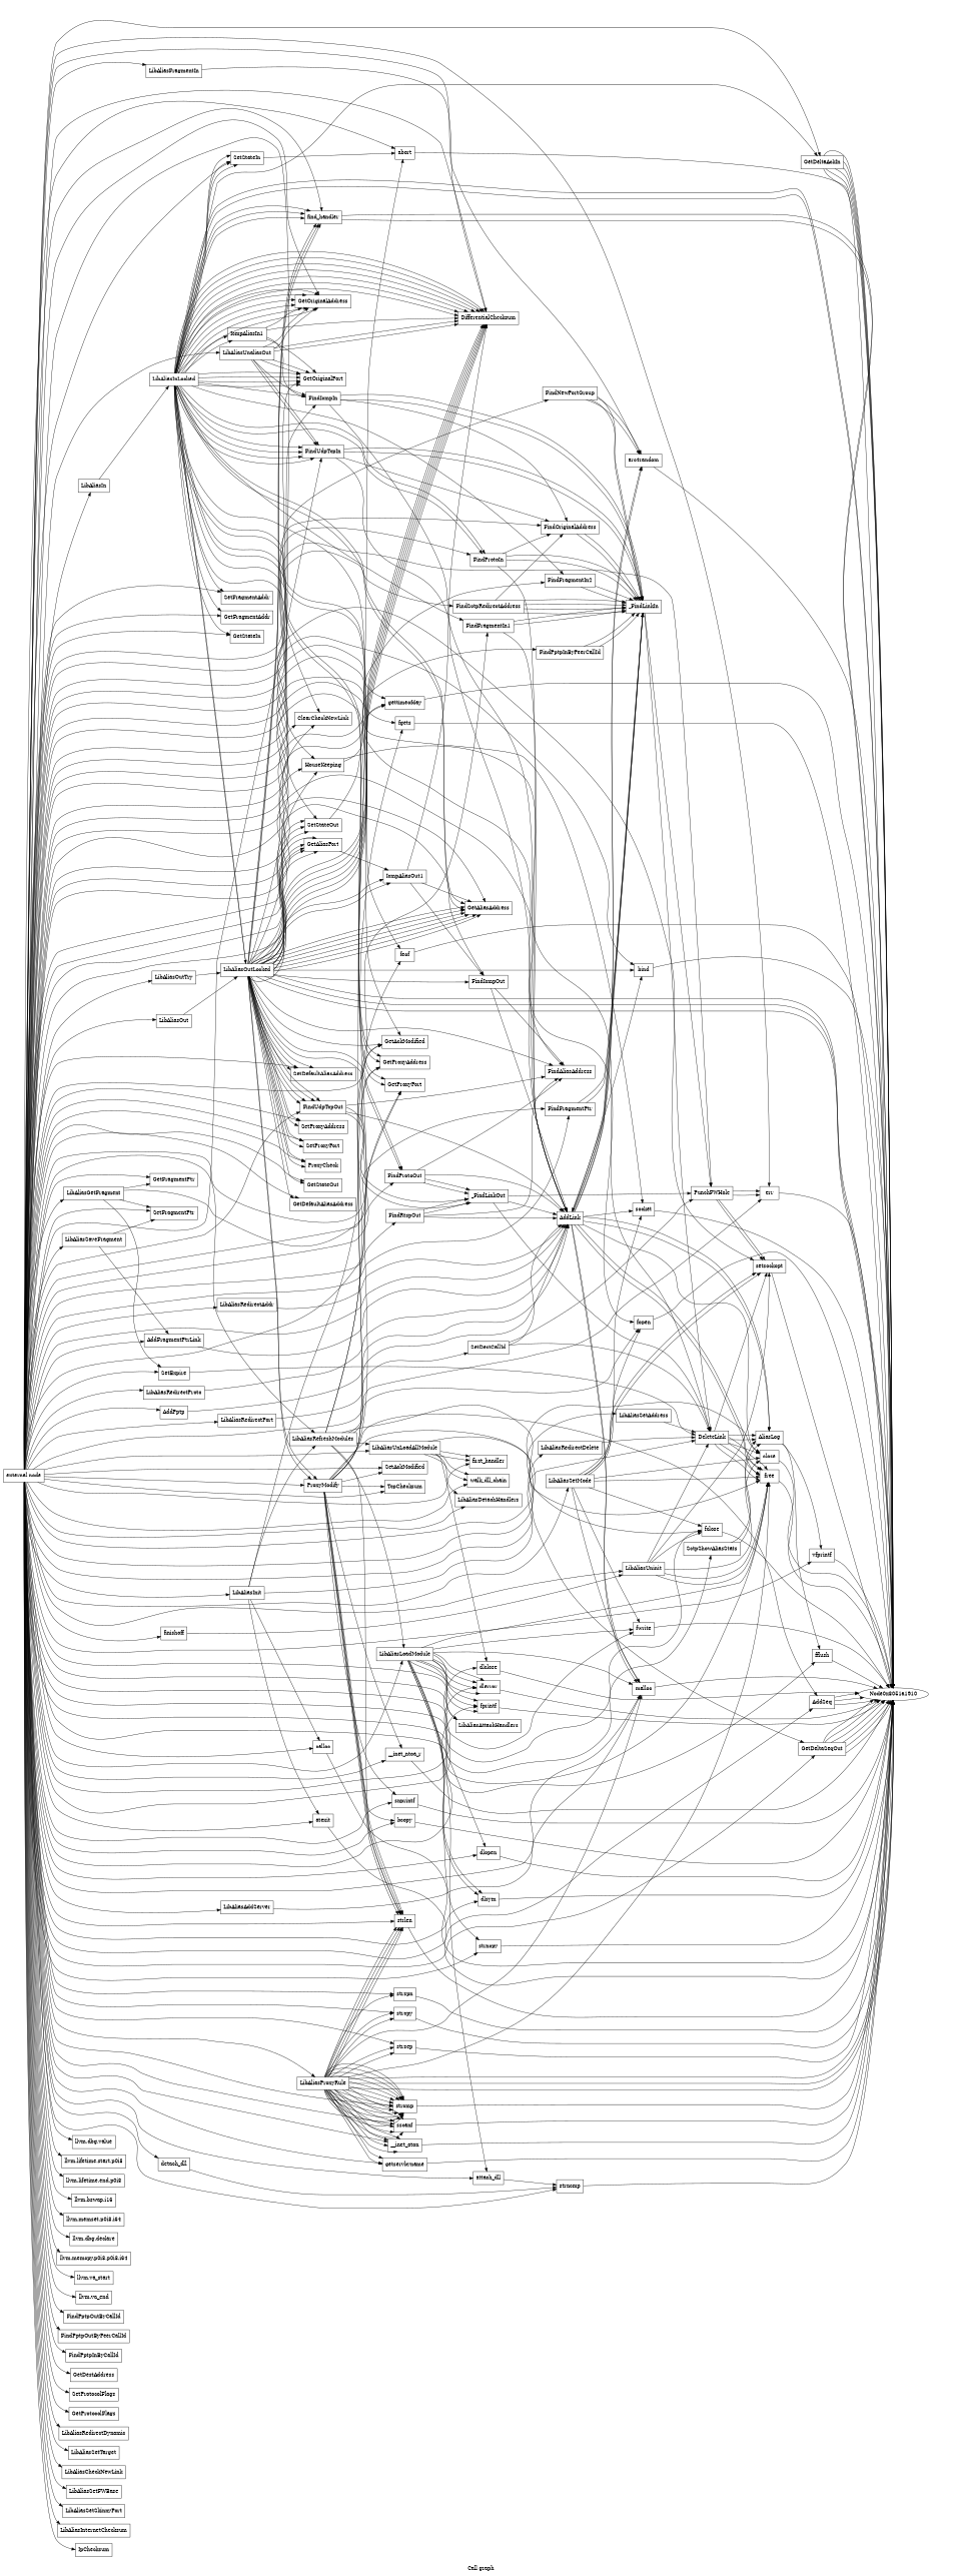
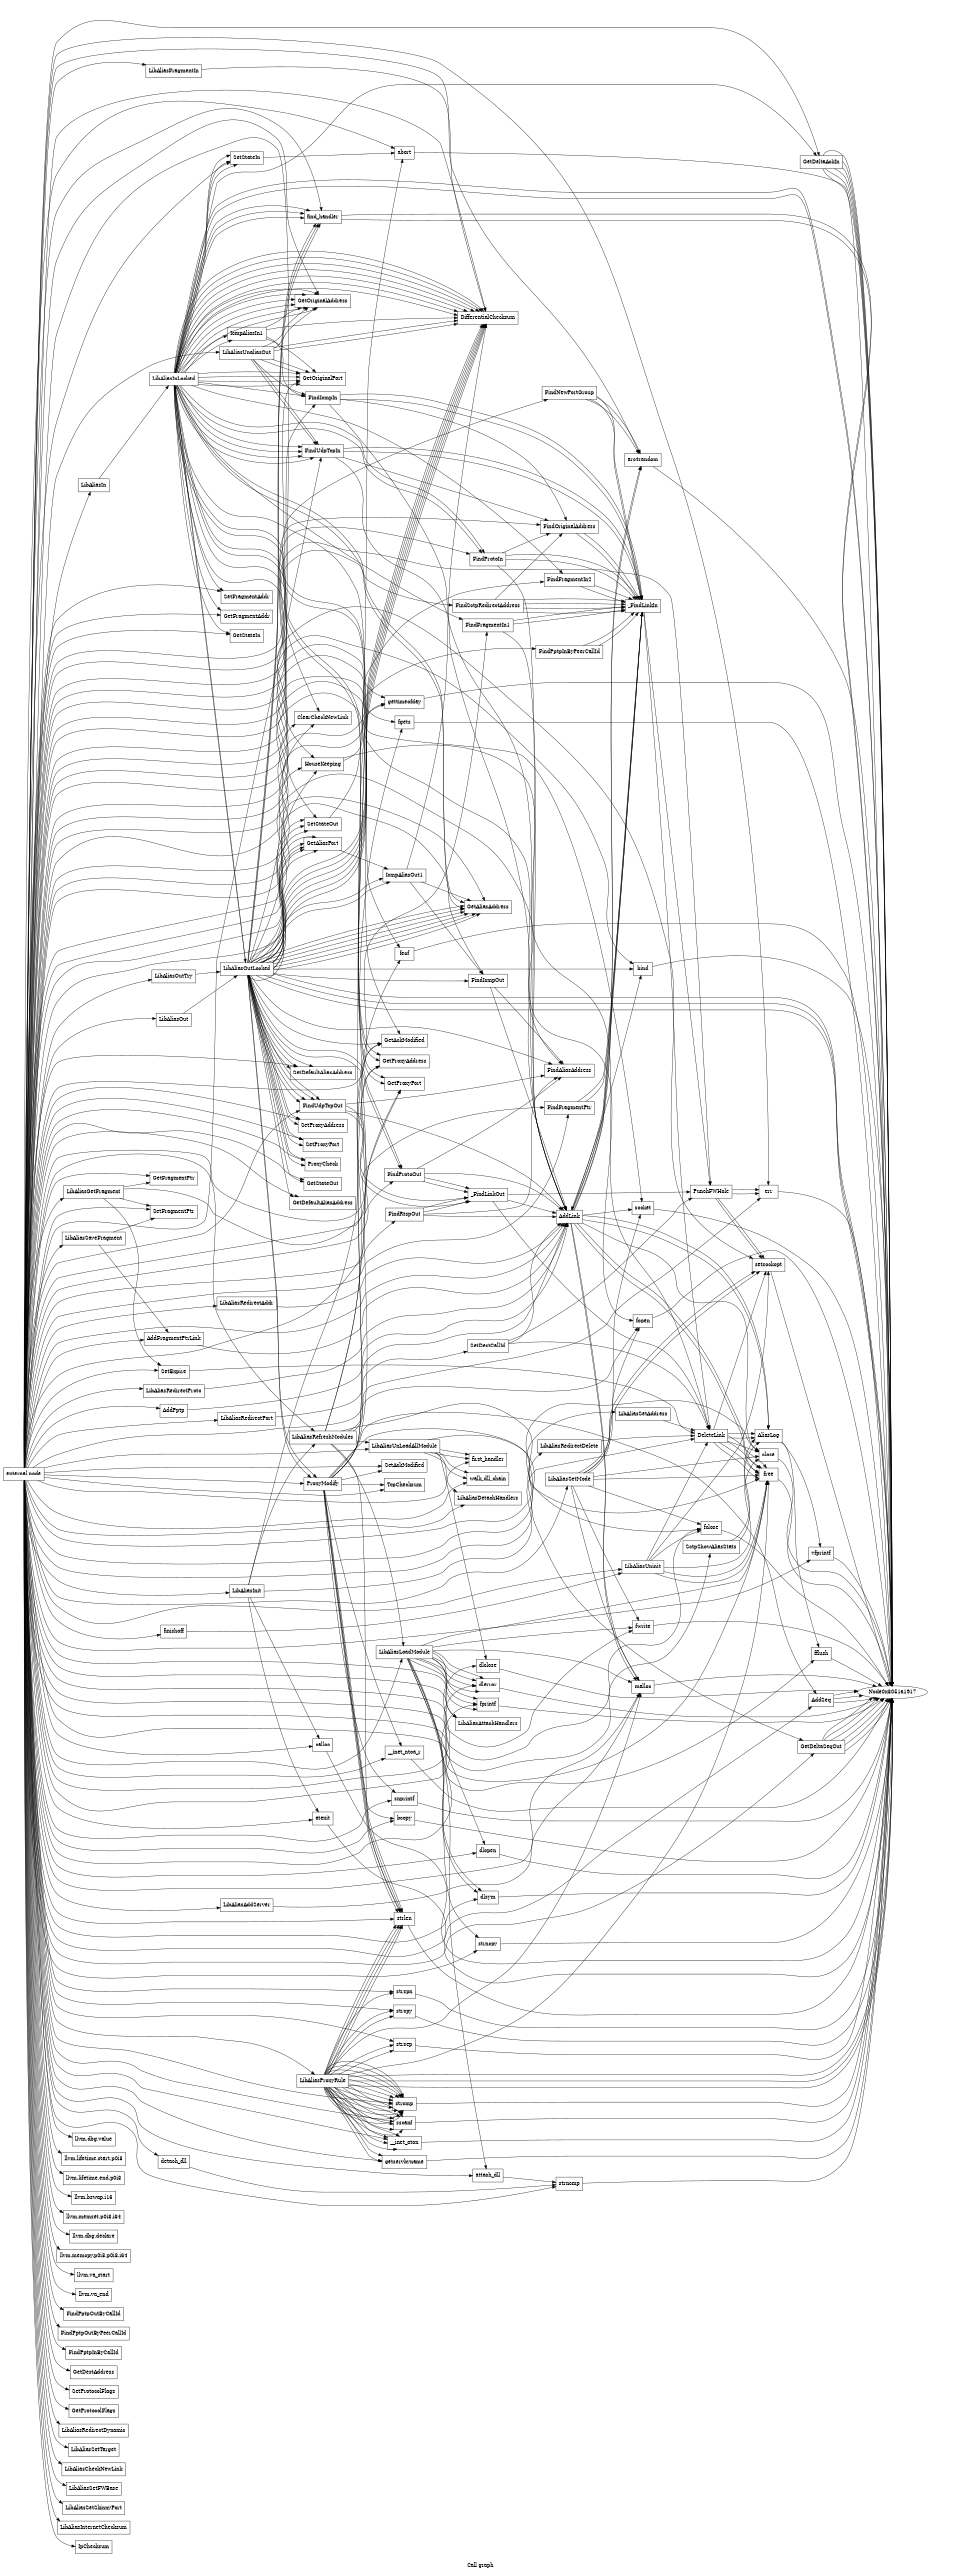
  digraph {
    label="Call graph"
    rankdir=LR
    node [shape=record]
    n1 [label="{external node}"]
    n2 [label="{LibAliasSaveFragment}"]
    n3 [label="{llvm.dbg.value}"]
    n4 [label="{LibAliasGetFragment}"]
    n5 [label="{llvm.lifetime.start.p0i8}"]
    n6 [label="{llvm.lifetime.end.p0i8}"]
    n7 [label="{LibAliasFragmentIn}"]
    n8 [label="{LibAliasIn}"]
    n9 [label="{llvm.bswap.i16}"]
    n10 [label="{llvm.memset.p0i8.i64}"]
    n11 [label="{LibAliasOut}"]
    n12 [label="{LibAliasOutTry}"]
    n13 [label="{LibAliasUnaliasOut}"]
    n14 [label="{LibAliasRefreshModules}"]
    n15 [label="{llvm.dbg.declare}"]
    n16 [label="{llvm.memcpy.p0i8.p0i8.i64}"]
    n17 [label="{fopen}"]
    n18 [label="{err}"]
    n19 [label="{LibAliasUnLoadAllModule}"]
    n20 [label="{fgets}"]
    n21 [label="{feof}"]
    n22 [label="{strlen}"]
    n23 [label="{LibAliasLoadModule}"]
    n24 [label="{fclose}"]
    n25 [label="{dlopen}"]
    n26 [label="{dlerror}"]
    n27 [label="{fprintf}"]
    n28 [label="{dlsym}"]
    n29 [label="{malloc}"]
    n30 [label="{strncpy}"]
    n31 [label="{free}"]
    n32 [label="{fwrite}"]
    n33 [label="{dlclose}"]
    n34 [label="{SctpShowAliasStats}"]
    n35 [label="{llvm.va_start}"]
    n36 [label="{vfprintf}"]
    n37 [label="{llvm.va_end}"]
    n38 [label="{fflush}"]
    n39 [label="{FindNewPortGroup}"]
    n40 [label="{arc4random}"]
    n41 [label="{AddLink}"]
    n42 [label="{PunchFWHole}"]
    n43 [label="{setsockopt}"]
    n44 [label="{close}"]
    n45 [label="{socket}"]
    n46 [label="{bind}"]
    n47 [label="{FindIcmpIn}"]
    n48 [label="{FindOriginalAddress}"]
    n49 [label="{FindIcmpOut}"]
    n50 [label="{FindAliasAddress}"]
    n51 [label="{FindFragmentIn1}"]
    n52 [label="{FindFragmentIn2}"]
    n53 [label="{AddFragmentPtrLink}"]
    n54 [label="{FindFragmentPtr}"]
    n55 [label="{FindProtoIn}"]
    n56 [label="{FindProtoOut}"]
    n57 [label="{FindUdpTcpIn}"]
    n58 [label="{FindUdpTcpOut}"]
    n59 [label="{AddPptp}"]
    n60 [label="{FindPptpOutByCallId}"]
    n61 [label="{FindPptpOutByPeerCallId}"]
    n62 [label="{FindPptpInByCallId}"]
    n63 [label="{FindPptpInByPeerCallId}"]
    n64 [label="{FindRtspOut}"]
    n65 [label="{SetFragmentAddr}"]
    n66 [label="{GetFragmentAddr}"]
    n67 [label="{SetFragmentPtr}"]
    n68 [label="{GetFragmentPtr}"]
    n69 [label="{SetStateIn}"]
    n70 [label="{abort}"]
    n71 [label="{SetStateOut}"]
    n72 [label="{GetStateIn}"]
    n73 [label="{GetStateOut}"]
    n74 [label="{GetOriginalAddress}"]
    n75 [label="{GetDestAddress}"]
    n76 [label="{GetAliasAddress}"]
    n77 [label="{GetDefaultAliasAddress}"]
    n78 [label="{SetDefaultAliasAddress}"]
    n79 [label="{GetOriginalPort}"]
    n80 [label="{GetAliasPort}"]
    n81 [label="{SetAckModified}"]
    n82 [label="{GetProxyAddress}"]
    n83 [label="{SetProxyAddress}"]
    n84 [label="{GetProxyPort}"]
    n85 [label="{SetProxyPort}"]
    n86 [label="{GetAckModified}"]
    n87 [label="{GetDeltaAckIn}"]
    n88 [label="{GetDeltaSeqOut}"]
    n89 [label="{AddSeq}"]
    n90 [label="{SetExpire}"]
    n91 [label="{ClearCheckNewLink}"]
    n92 [label="{SetProtocolFlags}"]
    n93 [label="{GetProtocolFlags}"]
    n94 [label="{SetDestCallId}"]
    n95 [label="{HouseKeeping}"]
    n96 [label="{gettimeofday}"]
    n97 [label="{LibAliasRedirectPort}"]
    n98 [label="{LibAliasAddServer}"]
    n99 [label="{LibAliasRedirectProto}"]
    n100 [label="{LibAliasRedirectAddr}"]
    n101 [label="{LibAliasRedirectDynamic}"]
    n102 [label="{LibAliasRedirectDelete}"]
    n103 [label="{LibAliasSetAddress}"]
    n104 [label="{LibAliasSetTarget}"]
    n105 [label="{LibAliasInit}"]
    n106 [label="{calloc}"]
    n107 [label="{finishoff}"]
    n108 [label="{atexit}"]
    n109 [label="{LibAliasUninit}"]
    n110 [label="{LibAliasSetMode}"]
    n111 [label="{LibAliasCheckNewLink}"]
    n112 [label="{LibAliasSetFWBase}"]
    n113 [label="{LibAliasSetSkinnyPort}"]
    n114 [label="{FindSctpRedirectAddress}"]
    n115 [label="{ProxyCheck}"]
    n116 [label="{ProxyModify}"]
    n117 [label="{__inet_ntoa_r}"]
    n118 [label="{snprintf}"]
    n119 [label="{bcopy}"]
    n120 [label="{LibAliasProxyRule}"]
    n121 [label="{strspn}"]
    n122 [label="{strcpy}"]
    n123 [label="{strsep}"]
    n124 [label="{strcmp}"]
    n125 [label="{__inet_aton}"]
    n126 [label="{sscanf}"]
    n127 [label="{getservbyname}"]
    n128 [label="{LibAliasInternetChecksum}"]
    n129 [label="{IpChecksum}"]
    n130 [label="{TcpChecksum}"]
    n131 [label="{DifferentialChecksum}"]
    n132 [label="{LibAliasAttachHandlers}"]
    n133 [label="{LibAliasDetachHandlers}"]
    n134 [label="{find_handler}"]
    n135 [label="{first_handler}"]
    n136 [label="{attach_dll}"]
    n137 [label="{strncmp}"]
    n138 [label="{detach_dll}"]
    n139 [label="{walk_dll_chain}"]
    n140 [label="{LibAliasInLocked}"]
    n141 [label="{LibAliasOutLocked}"]
-   Node0x8051a1910 [shape=""]
+   Node0x8051a1910 [label=Node0x8051a1917 shape=""]
    n143 [label="{AliasLog}"]
    n144 [label="{_FindLinkIn}"]
    n145 [label="{_FindLinkOut}"]
    n146 [label="{IcmpAliasOut1}"]
    n147 [label="{DeleteLink}"]
    n148 [label="{IcmpAliasIn1}"]
    n1 -> n2
    n1 -> n3
    n1 -> n4
    n1 -> n5
    n1 -> n6
    n1 -> n7
    n1 -> n8
    n1 -> n9
    n1 -> n10
    n1 -> n11
    n1 -> n12
    n1 -> n13
    n1 -> n14
    n1 -> n15
    n1 -> n16
    n1 -> n17
    n1 -> n18
    n1 -> n19
    n1 -> n20
    n1 -> n21
    n1 -> n22
    n1 -> n23
    n1 -> n24
    n1 -> n25
    n1 -> n26
    n1 -> n27
    n1 -> n28
    n1 -> n29
    n1 -> n30
    n1 -> n31
    n1 -> n32
    n1 -> n33
    n1 -> n34
    n1 -> n35
    n1 -> n36
    n1 -> n37
    n1 -> n38
    n1 -> n39
    n1 -> n40
    n1 -> n41
    n1 -> n42
    n1 -> n43
    n1 -> n44
    n1 -> n45
    n1 -> n46
    n1 -> n47
    n1 -> n48
    n1 -> n49
    n1 -> n50
    n1 -> n51
    n1 -> n52
    n1 -> n53
    n1 -> n54
    n1 -> n55
    n1 -> n56
    n1 -> n57
    n1 -> n58
    n1 -> n59
    n1 -> n60
    n1 -> n61
    n1 -> n62
    n1 -> n63
    n1 -> n64
    n1 -> n65
    n1 -> n66
    n1 -> n67
    n1 -> n68
    n1 -> n69
    n1 -> n70
    n1 -> n71
    n1 -> n72
    n1 -> n73
    n1 -> n74
    n1 -> n75
    n1 -> n76
    n1 -> n77
    n1 -> n78
    n1 -> n79
    n1 -> n80
    n1 -> n81
    n1 -> n82
    n1 -> n83
    n1 -> n84
    n1 -> n85
    n1 -> n86
    n1 -> n87
    n1 -> n88
    n1 -> n89
    n1 -> n90
    n1 -> n91
    n1 -> n92
    n1 -> n93
    n1 -> n94
    n1 -> n95
    n1 -> n96
    n1 -> n97
    n1 -> n98
    n1 -> n99
    n1 -> n100
    n1 -> n101
    n1 -> n102
    n1 -> n103
    n1 -> n104
    n1 -> n105
    n1 -> n106
    n1 -> n107
    n1 -> n108
    n1 -> n109
    n1 -> n110
    n1 -> n111
    n1 -> n112
    n1 -> n113
    n1 -> n114
    n1 -> n115
    n1 -> n116
    n1 -> n117
    n1 -> n118
    n1 -> n119
    n1 -> n120
    n1 -> n121
    n1 -> n122
    n1 -> n123
    n1 -> n124
    n1 -> n125
    n1 -> n126
    n1 -> n127
    n1 -> n128
    n1 -> n129
    n1 -> n130
    n1 -> n131
    n1 -> n132
    n1 -> n133
    n1 -> n134
    n1 -> n135
    n1 -> n136
    n1 -> n137
    n1 -> n138
    n1 -> n139
    n2 -> n53
    n2 -> n67
    n4 -> n54
    n4 -> n67
    n4 -> n68
    n4 -> n90
    n7 -> n131
    n8 -> n140
    n11 -> n141
    n12 -> n141
    n13 -> n47
    n13 -> n57
    n13 -> n57
    n13 -> n74
    n13 -> n74
    n13 -> n79
    n13 -> n79
    n13 -> n131
    n13 -> n131
    n14 -> n17
    n14 -> n18
    n14 -> n19
    n14 -> n20
    n14 -> n21
    n14 -> n22
    n14 -> n23
    n14 -> n24
    n17 -> Node0x8051a1910
    n18 -> Node0x8051a1910
    n19 -> n31
    n19 -> n33
    n19 -> n133
    n19 -> n135
    n19 -> n135
    n19 -> n139
    n19 -> n139
    n20 -> Node0x8051a1910
    n21 -> Node0x8051a1910
    n22 -> Node0x8051a1910
    n23 -> n25
    n23 -> n26
    n23 -> n26
    n23 -> n26
    n23 -> n26
    n23 -> n27
    n23 -> n27
    n23 -> n27
    n23 -> n28
    n23 -> n28
    n23 -> n29
    n23 -> n30
    n23 -> n31
    n23 -> n32
    n23 -> n132
    n23 -> n136
    n24 -> Node0x8051a1910
    n25 -> Node0x8051a1910
    n26 -> Node0x8051a1910
    n27 -> Node0x8051a1910
    n28 -> Node0x8051a1910
    n29 -> Node0x8051a1910
    n30 -> Node0x8051a1910
    n31 -> Node0x8051a1910
    n32 -> Node0x8051a1910
    n33 -> Node0x8051a1910
    n34 -> n143
    n34 -> n143
    n36 -> Node0x8051a1910
    n38 -> Node0x8051a1910
    n39 -> n40
    n39 -> n40
    n39 -> n144
    n39 -> n144
    n40 -> Node0x8051a1910
    n41 -> n29
    n41 -> n29
    n41 -> n31
    n41 -> n31
    n41 -> n40
    n41 -> n40
    n41 -> n44
    n41 -> n45
    n41 -> n46
    n41 -> n143
    n41 -> n143
    n41 -> n144
    n41 -> n144
    n42 -> n18
    n42 -> n18
    n42 -> n43
    n42 -> n43
    n43 -> Node0x8051a1910
    n44 -> Node0x8051a1910
    n45 -> Node0x8051a1910
    n46 -> Node0x8051a1910
    n47 -> n41
    n47 -> n48
    n47 -> n144
    n47 -> n144
    n48 -> n144
    n48 -> n144
    n49 -> n41
    n49 -> n50
    n51 -> n41
    n51 -> n144
    n51 -> n144
    n52 -> n144
    n52 -> n144
    n53 -> n41
    n54 -> n144
    n54 -> n144
    n55 -> n41
    n55 -> n48
    n55 -> n144
    n55 -> n144
    n56 -> n41
    n56 -> n50
    n56 -> n145
    n56 -> n145
    n57 -> n41
    n57 -> n48
    n57 -> n144
    n57 -> n144
    n58 -> n41
    n58 -> n50
    n58 -> n145
    n58 -> n145
    n59 -> n41
    n63 -> n144
    n63 -> n144
    n64 -> n41
    n64 -> n50
    n64 -> n145
    n64 -> n145
    n69 -> n70
    n70 -> Node0x8051a1910
    n71 -> n70
    n80 -> n146
    n87 -> Node0x8051a1910
    n87 -> Node0x8051a1910
    n87 -> Node0x8051a1910
    n87 -> Node0x8051a1910
    n87 -> Node0x8051a1910
    n87 -> Node0x8051a1910
    n88 -> Node0x8051a1910
    n88 -> Node0x8051a1910
    n88 -> Node0x8051a1910
    n88 -> Node0x8051a1910
    n88 -> Node0x8051a1910
    n88 -> Node0x8051a1910
    n89 -> Node0x8051a1910
    n89 -> Node0x8051a1910
    n89 -> Node0x8051a1910
    n90 -> n147
    n94 -> n41
    n94 -> n42
    n94 -> n147
    n95 -> n96
    n95 -> n147
    n96 -> Node0x8051a1910
    n97 -> n41
    n98 -> n29
    n99 -> n41
    n100 -> n41
    n102 -> n147
    n103 -> n147
    n105 -> n14
    n105 -> n96
    n105 -> n106
    n105 -> n108
    n105 -> n147
    n106 -> Node0x8051a1910
    n107 -> n109
    n108 -> Node0x8051a1910
    n109 -> n24
    n109 -> n31
    n109 -> n31
    n109 -> n43
    n109 -> n44
    n109 -> n147
    n110 -> n17
    n110 -> n24
    n110 -> n29
    n110 -> n31
    n110 -> n32
    n110 -> n43
    n110 -> n43
    n110 -> n44
    n110 -> n45
    n114 -> n48
    n114 -> n144
    n114 -> n144
    n114 -> n144
    n114 -> n144
    n116 -> n22
    n116 -> n22
    n116 -> n22
    n116 -> n22
    n116 -> n81
    n116 -> n82
    n116 -> n84
    n116 -> n86
    n116 -> n88
    n116 -> n89
    n116 -> n117
    n116 -> n118
    n116 -> n119
    n116 -> n130
    n117 -> Node0x8051a1910
    n118 -> Node0x8051a1910
    n119 -> Node0x8051a1910
    n120 -> n22
    n120 -> n22
    n120 -> n22
    n120 -> n22
    n120 -> n29
    n120 -> n31
    n120 -> n121
    n120 -> n122
    n120 -> n122
    n120 -> n123
    n120 -> n123
    n120 -> n124
    n120 -> n124
    n120 -> n124
    n120 -> n124
    n120 -> n124
    n120 -> n124
    n120 -> n124
    n120 -> n124
    n120 -> n124
    n120 -> n124
    n120 -> n124
    n120 -> n124
    n120 -> n124
    n120 -> n125
    n120 -> n125
    n120 -> n125
    n120 -> n125
    n120 -> n126
    n120 -> n126
    n120 -> n126
    n120 -> n126
    n120 -> n126
    n120 -> n126
    n120 -> n127
    n120 -> n127
    n120 -> Node0x8051a1910
    n120 -> Node0x8051a1910
    n120 -> Node0x8051a1910
    n121 -> Node0x8051a1910
    n122 -> Node0x8051a1910
    n123 -> Node0x8051a1910
    n124 -> Node0x8051a1910
    n125 -> Node0x8051a1910
    n126 -> Node0x8051a1910
    n127 -> Node0x8051a1910
    n134 -> Node0x8051a1910
    n134 -> Node0x8051a1910
    n136 -> n137
    n137 -> Node0x8051a1910
    n138 -> n137
    n140 -> n47
    n140 -> n51
    n140 -> n52
    n140 -> n55
    n140 -> n55
    n140 -> n57
    n140 -> n57
    n140 -> n57
    n140 -> n57
    n140 -> n65
    n140 -> n66
    n140 -> n69
    n140 -> n69
    n140 -> n69
    n140 -> n72
    n140 -> n74
    n140 -> n74
    n140 -> n74
    n140 -> n74
    n140 -> n74
    n140 -> n74
    n140 -> n76
    n140 -> n76
    n140 -> n79
    n140 -> n79
    n140 -> n79
    n140 -> n79
    n140 -> n82
    n140 -> n82
    n140 -> n84
    n140 -> n84
    n140 -> n86
    n140 -> n87
    n140 -> n91
    n140 -> n95
    n140 -> n131
    n140 -> n131
    n140 -> n131
    n140 -> n131
    n140 -> n131
    n140 -> n131
    n140 -> n131
    n140 -> n134
    n140 -> n134
    n140 -> n134
    n140 -> n141
    n140 -> Node0x8051a1910
    n140 -> Node0x8051a1910
    n140 -> n148
    n140 -> n148
    n141 -> n46
    n141 -> n49
    n141 -> n50
    n141 -> n56
    n141 -> n56
    n141 -> n58
    n141 -> n58
    n141 -> n58
    n141 -> n58
    n141 -> n71
    n141 -> n71
    n141 -> n71
    n141 -> n73
    n141 -> n76
    n141 -> n76
    n141 -> n76
    n141 -> n76
    n141 -> n76
    n141 -> n76
    n141 -> n77
    n141 -> n78
    n141 -> n78
    n141 -> n78
    n141 -> n80
    n141 -> n80
    n141 -> n80
    n141 -> n80
    n141 -> n83
    n141 -> n83
    n141 -> n85
    n141 -> n85
    n141 -> n86
    n141 -> n91
    n141 -> n95
    n141 -> n115
    n141 -> n115
    n141 -> n116
    n141 -> n116
    n141 -> n131
    n141 -> n131
    n141 -> n131
    n141 -> n131
    n141 -> n131
    n141 -> n131
    n141 -> n134
    n141 -> n134
    n141 -> n134
    n141 -> n140
    n141 -> Node0x8051a1910
    n141 -> Node0x8051a1910
    n141 -> Node0x8051a1910
    n141 -> n146
    n141 -> n146
    n143 -> n36
    n143 -> n38
    n144 -> n41
    n144 -> n42
    n144 -> n147
    n145 -> n41
    n145 -> n42
    n145 -> n147
    n146 -> n49
    n146 -> n76
    n146 -> n131
    n147 -> n31
    n147 -> n31
    n147 -> n31
    n147 -> n31
    n147 -> n43
    n147 -> n44
    n147 -> n143
    n147 -> n143
    n148 -> n47
    n148 -> n74
    n148 -> n79
    n148 -> n131
  }
